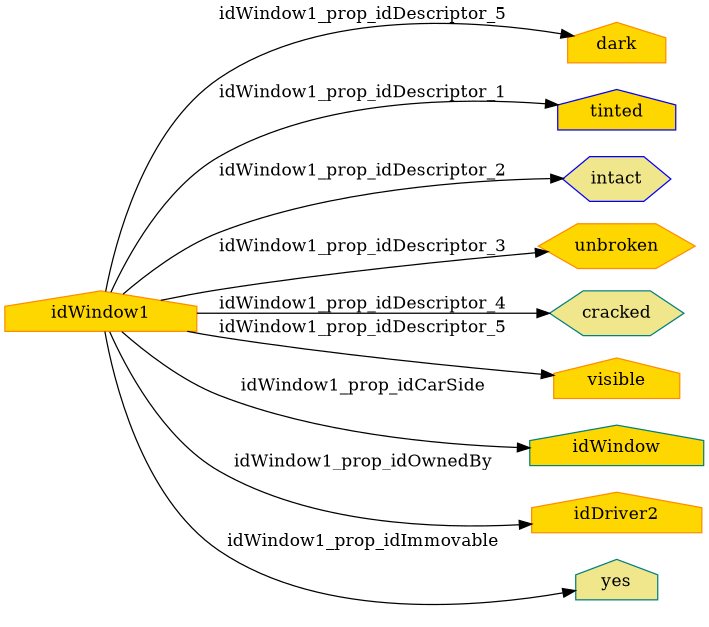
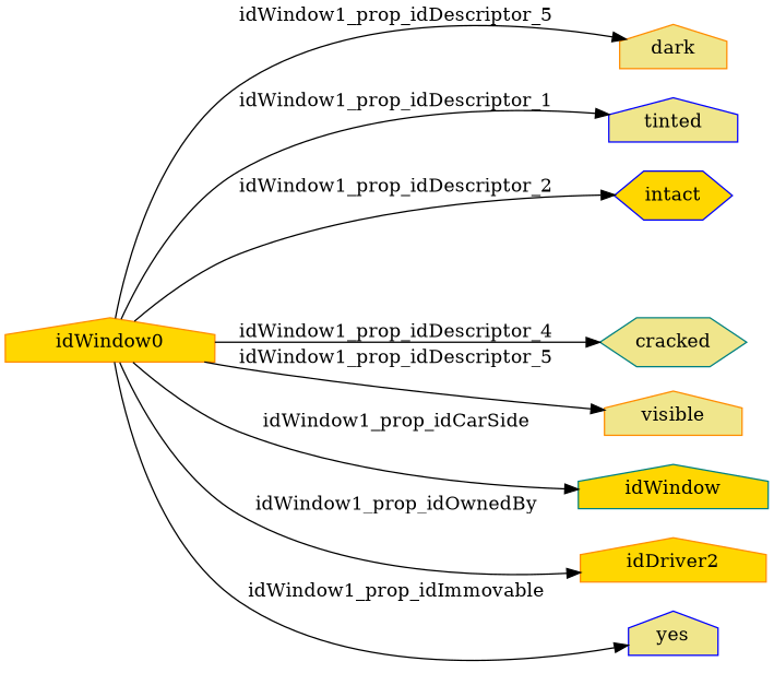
  strict digraph {
    rankdir=LR
    node [color=darkorange fillcolor=gold node_type=property_node shape=house style=filled]
    edge [edge_type=property]
-   idWindow1 [node_type=entity_node]
-   dark
-   tinted [color=blue]
-   intact [color=blue fillcolor=khaki shape=hexagon]
-   unbroken [shape=hexagon]
+   idWindow1 [node_type=entity_node label=idWindow0]
+   dark [fillcolor=khaki]
+   tinted [color=blue fillcolor=khaki]
+   intact [color=blue shape=hexagon]
    cracked [color=teal fillcolor=khaki shape=hexagon]
-   visible
+   visible [fillcolor=khaki]
    n8 [color=teal label=idWindow]
    n9 [label=idDriver2]
-   yes [color=teal fillcolor=khaki]
+   yes [color=blue fillcolor=khaki]
    idWindow1 -> dark [label=idWindow1_prop_idDescriptor_5]
    idWindow1 -> tinted [label=idWindow1_prop_idDescriptor_1]
    idWindow1 -> intact [label=idWindow1_prop_idDescriptor_2]
-   idWindow1 -> unbroken [label=idWindow1_prop_idDescriptor_3]
    idWindow1 -> cracked [label=idWindow1_prop_idDescriptor_4]
    idWindow1 -> visible [label=idWindow1_prop_idDescriptor_5]
    idWindow1 -> n8 [label=idWindow1_prop_idCarSide]
    idWindow1 -> n9 [label=idWindow1_prop_idOwnedBy]
    idWindow1 -> yes [label=idWindow1_prop_idImmovable]
  }
